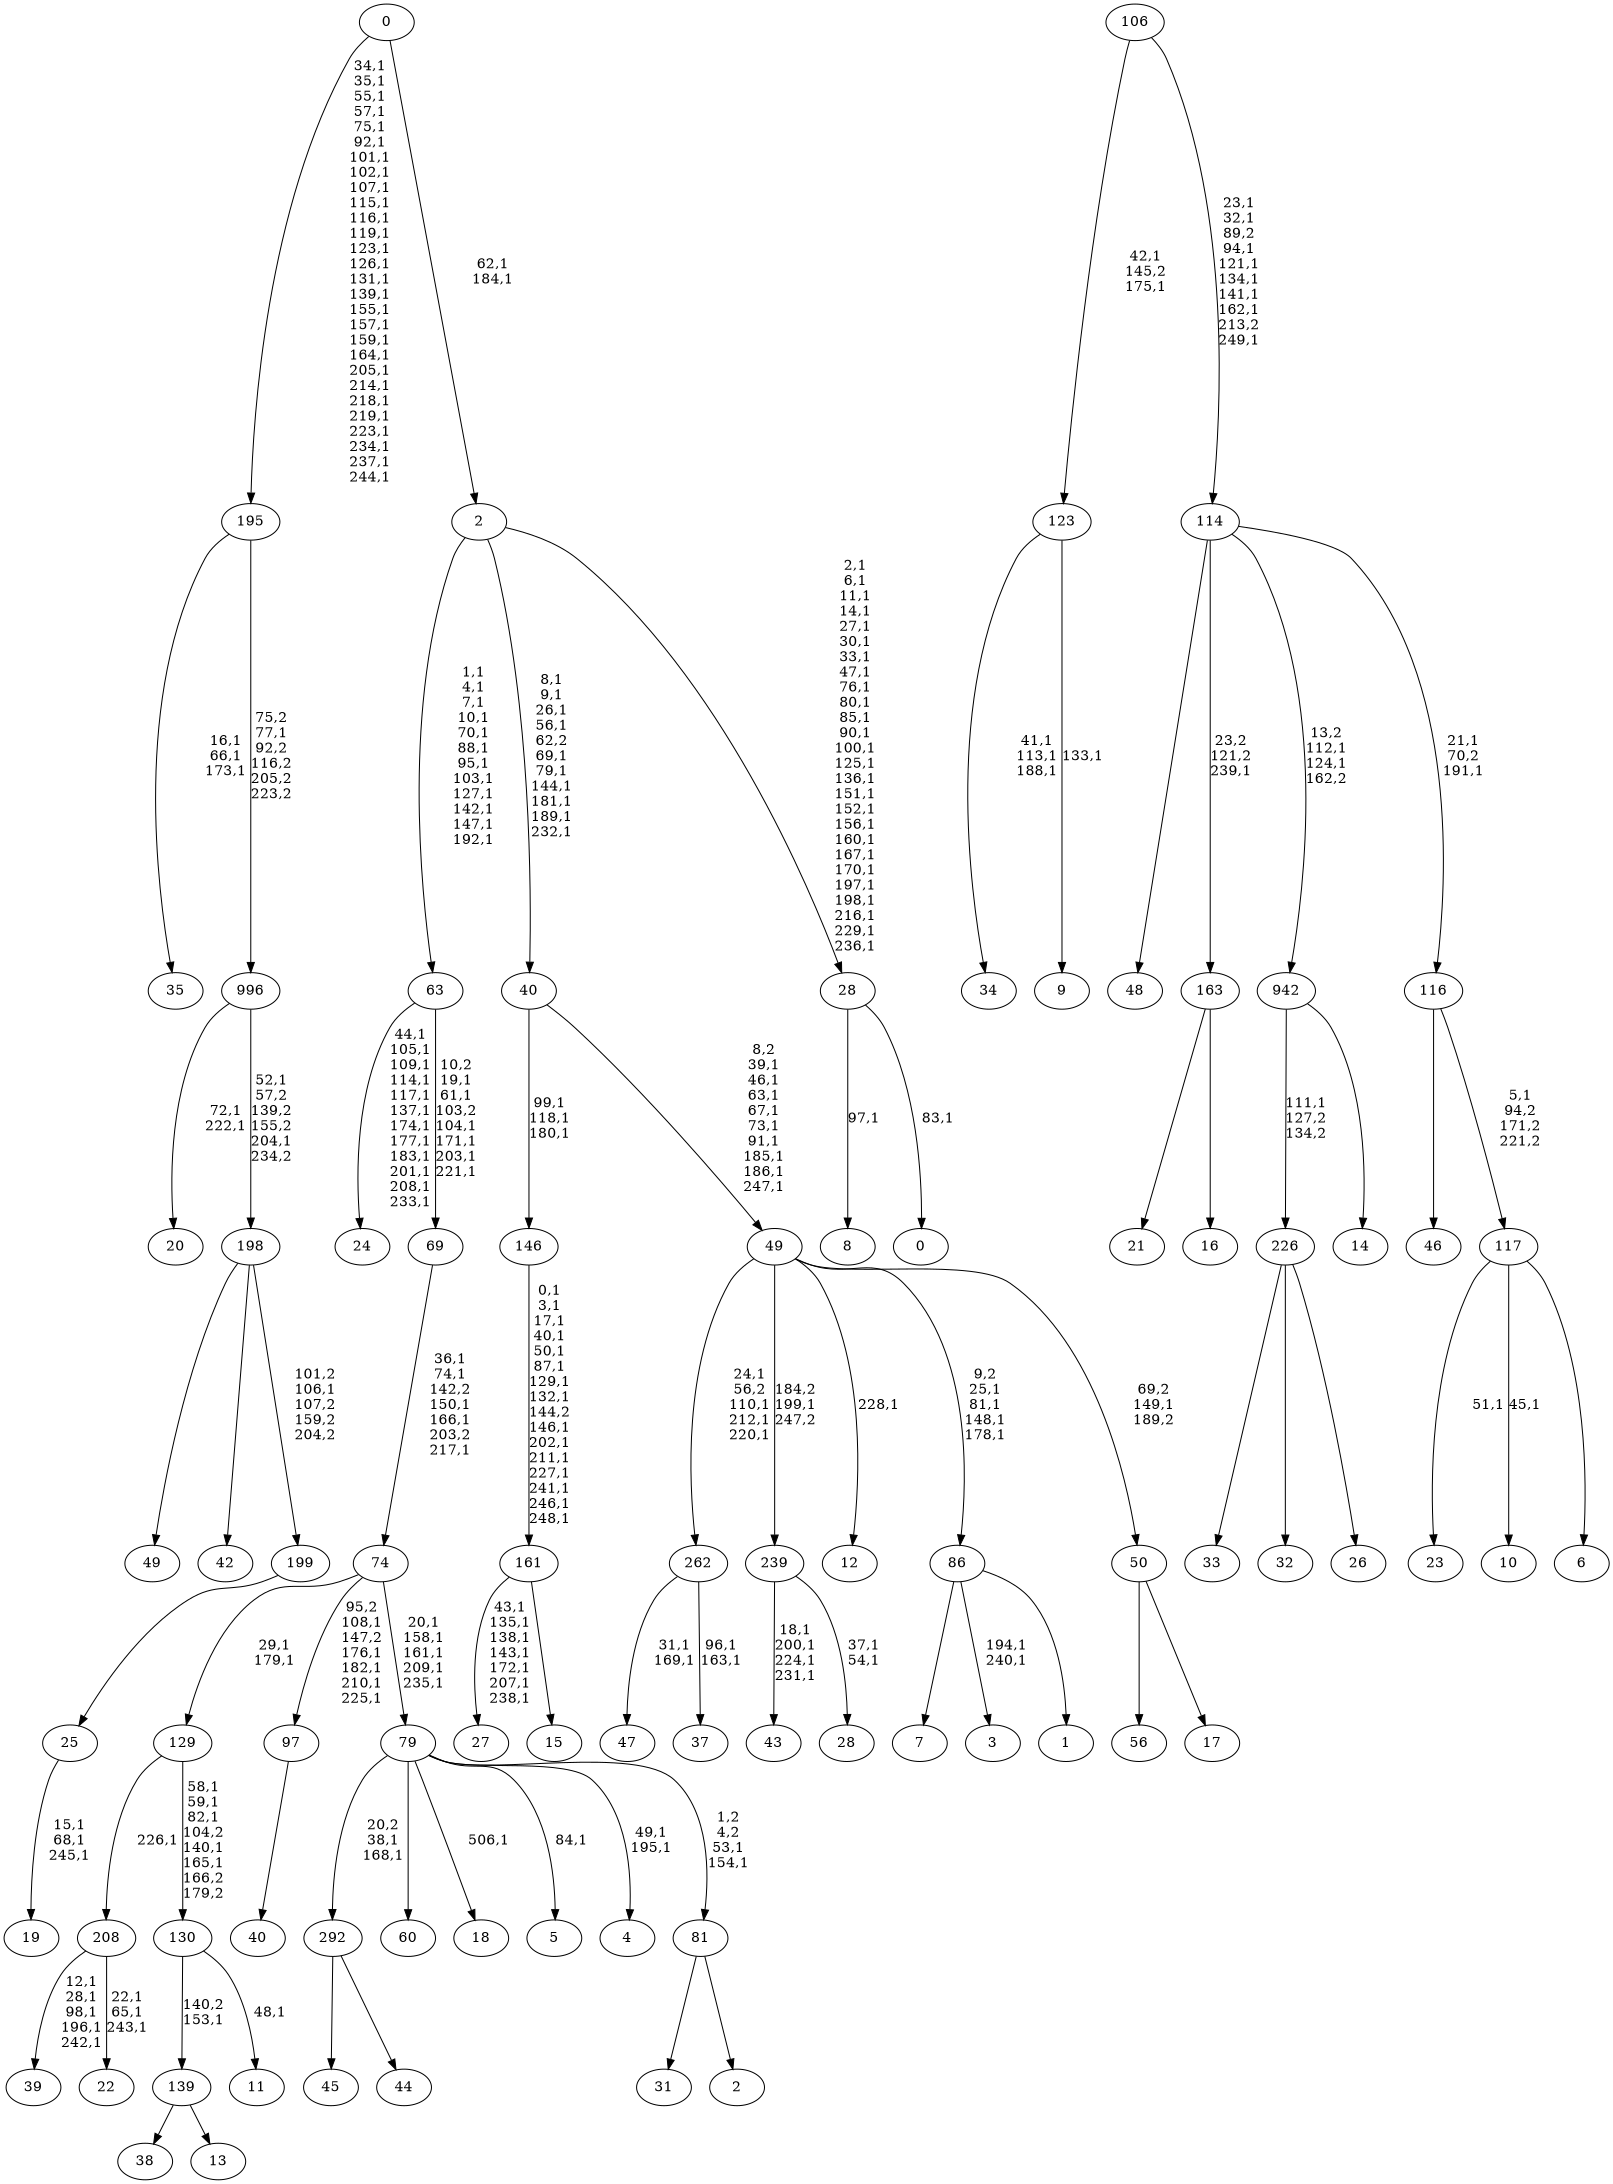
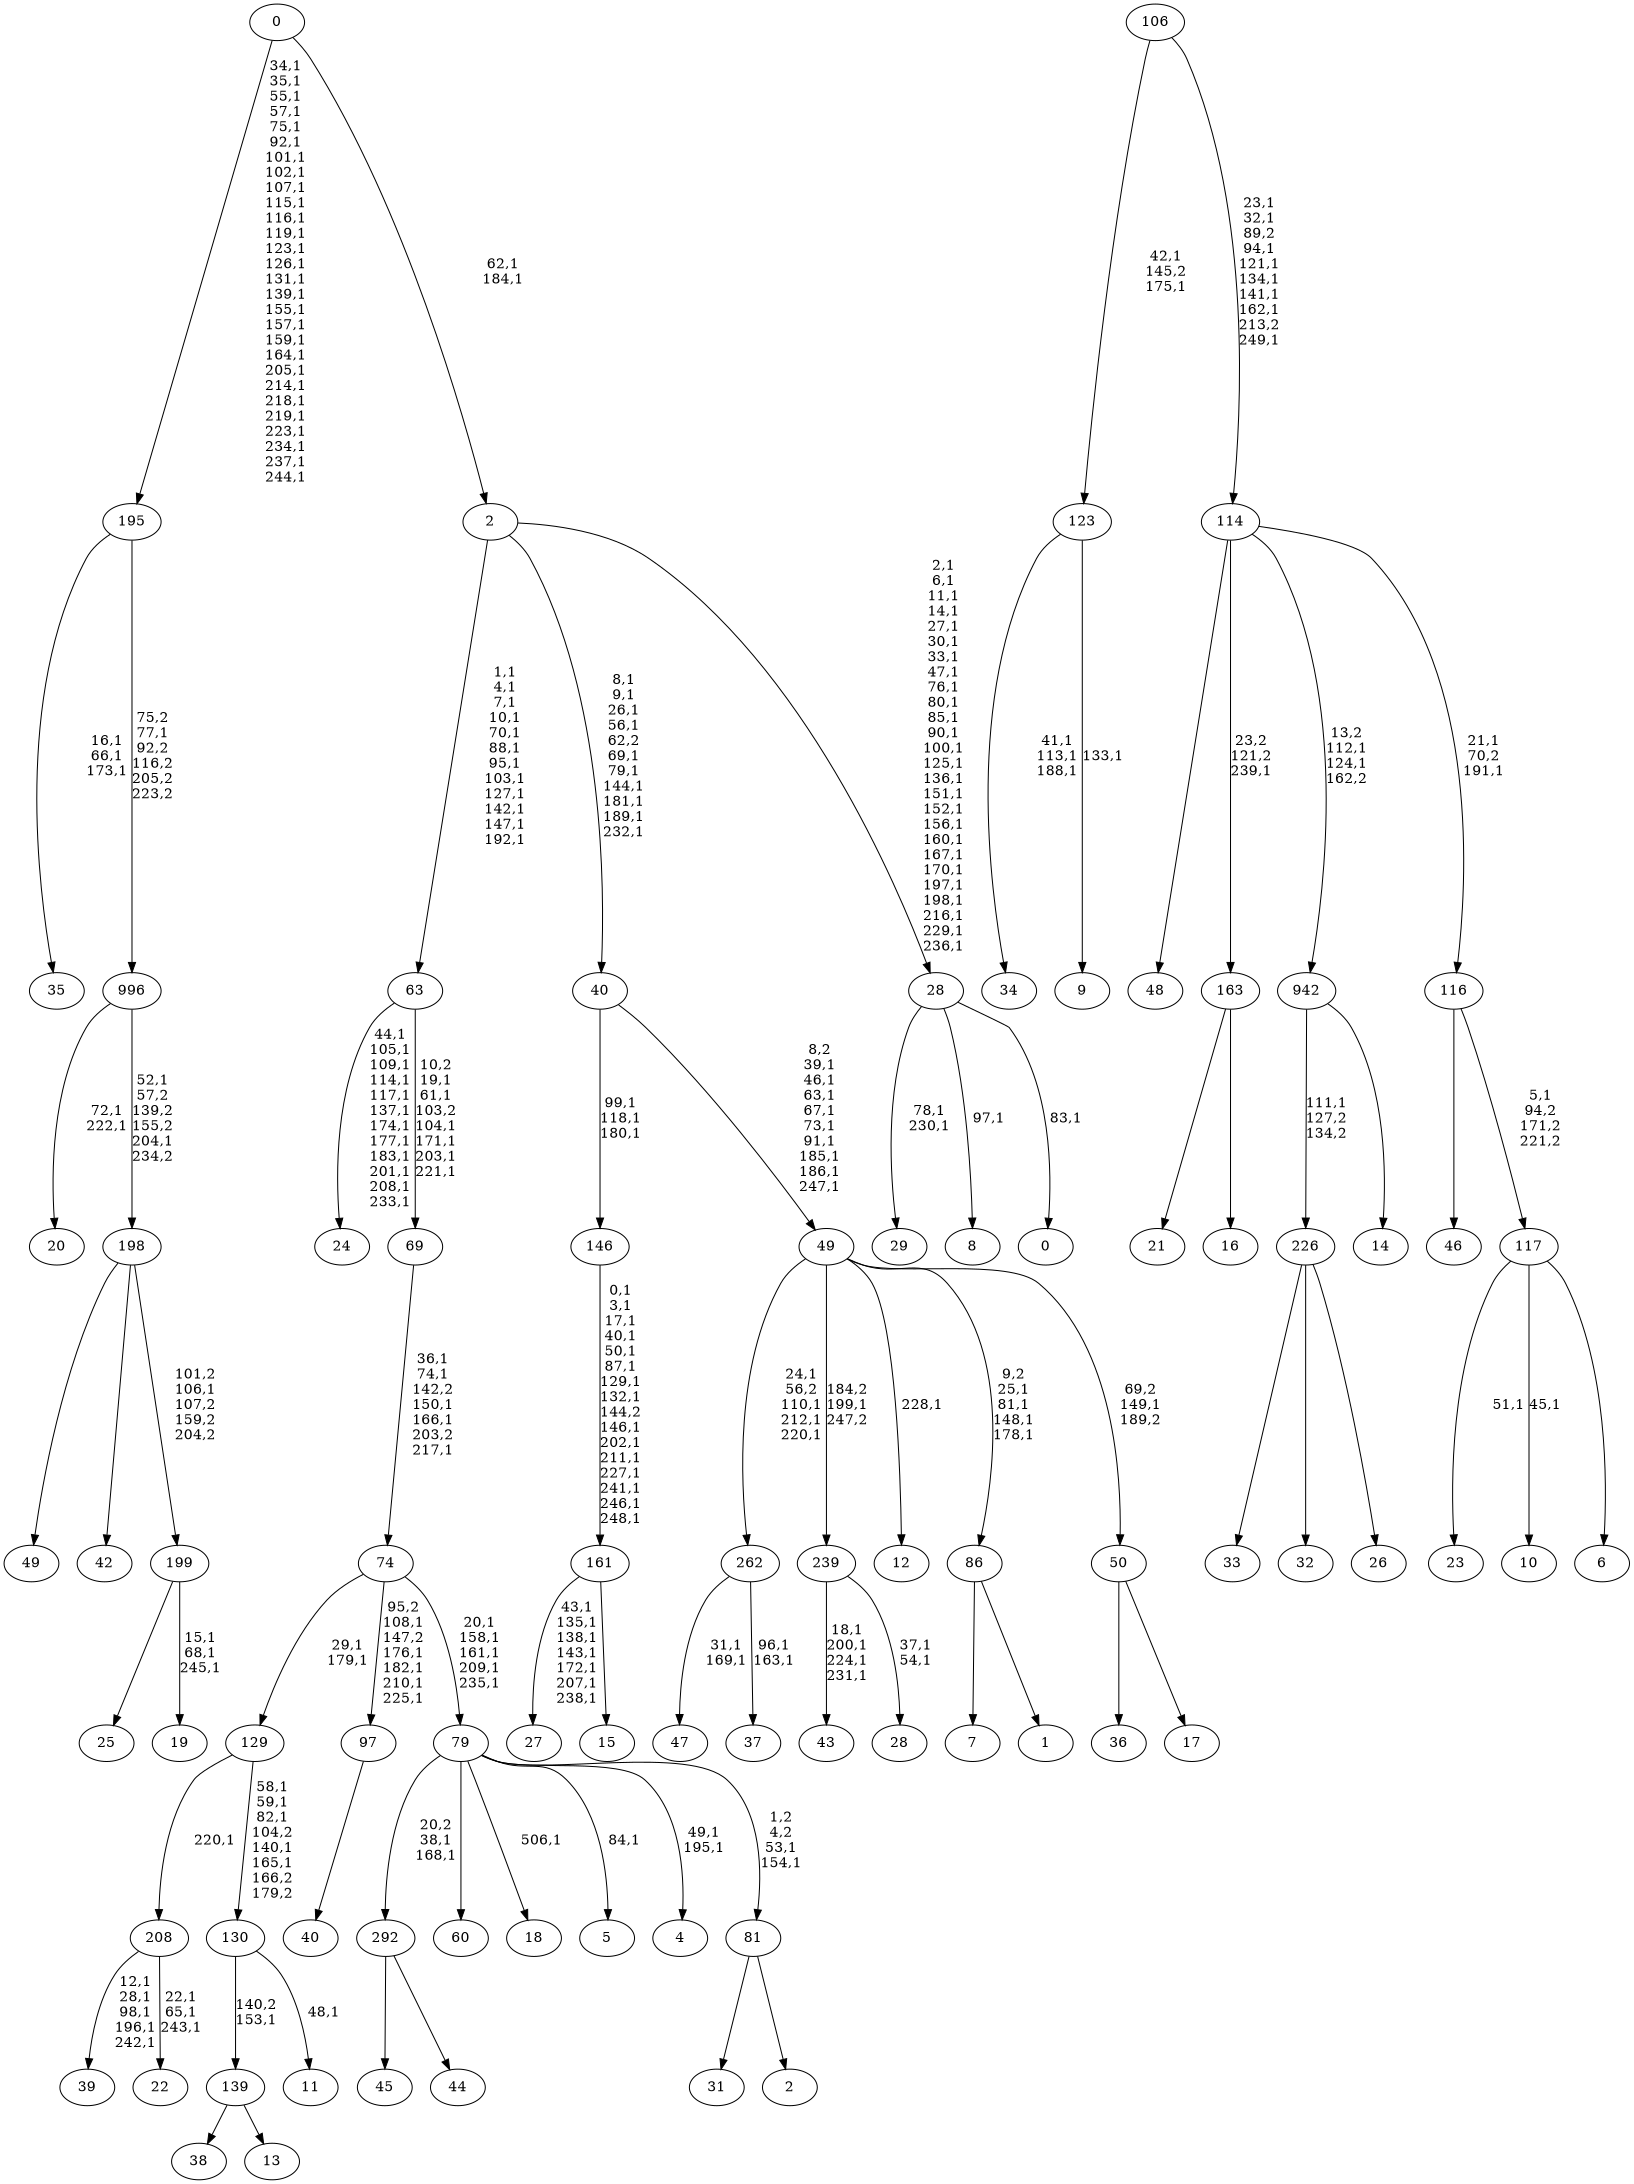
  digraph {
    n1 [label=49]
    n2 [label=48]
    n3 [label=47]
    n4 [label=46]
    n5 [label=45]
    n6 [label=44]
    292
    n8 [label=43]
    n9 [label=42]
    n10 [label=40]
    n11 [label=39]
    n12 [label=38]
    n13 [label=37]
    262
-   n15 [label=56]
+   n15 [label=36]
    n16 [label=35]
    n17 [label=34]
    n18 [label=33]
    n19 [label=32]
    n20 [label=31]
    n21 [label=60]
+   n22 [label=29]
    n23 [label=28]
    239
    n25 [label=27]
    n26 [label=26]
    n27 [label=226]
    n28 [label=25]
    n29 [label=24]
    n30 [label=23]
    n31 [label=22]
    208
    n33 [label=21]
    n34 [label=20]
    n35 [label=19]
    199
    198
    n38 [label=996]
    195
    n40 [label=18]
    n41 [label=17]
    n42 [label=16]
    163
    n44 [label=15]
    161
    146
    n47 [label=14]
    n48 [label=942]
    n49 [label=13]
    139
    n51 [label=12]
    n52 [label=11]
    n53 [label=130]
    129
    n55 [label=10]
    n56 [label=9]
    123
    n58 [label=8]
    n59 [label=7]
    n60 [label=6]
    117
    116
    114
    106
    n65 [label=5]
    97
    n67 [label=4]
-   n68 [label=3]
    86
    n70 [label=1]
    n71 [label=2]
    81
    79
    74
    69
    63
    50
    49
    40
    n80 [label=0]
    28
    2
    0
    292 -> n5
    292 -> n6
    262 -> n3 [label="31,1\n169,1"]
    262 -> n13 [label="96,1\n163,1"]
    239 -> n8 [label="18,1\n200,1\n224,1\n231,1"]
    239 -> n23 [label="37,1\n54,1"]
    n27 -> n18
    n27 -> n19
    n27 -> n26
    208 -> n11 [label="12,1\n28,1\n98,1\n196,1\n242,1"]
    208 -> n31 [label="22,1\n65,1\n243,1"]
    199 -> n28
-   n28 -> n35 [label="15,1\n68,1\n245,1"]
+   199 -> n35 [label="15,1\n68,1\n245,1"]
    198 -> n1
    198 -> n9
    198 -> 199 [label="101,2\n106,1\n107,2\n159,2\n204,2"]
    n38 -> n34 [label="72,1\n222,1"]
    n38 -> 198 [label="52,1\n57,2\n139,2\n155,2\n204,1\n234,2"]
    195 -> n16 [label="16,1\n66,1\n173,1"]
    195 -> n38 [label="75,2\n77,1\n92,2\n116,2\n205,2\n223,2"]
    163 -> n33
    163 -> n42
    161 -> n25 [label="43,1\n135,1\n138,1\n143,1\n172,1\n207,1\n238,1"]
    161 -> n44
    146 -> 161 [label="0,1\n3,1\n17,1\n40,1\n50,1\n87,1\n129,1\n132,1\n144,2\n146,1\n202,1\n211,1\n227,1\n241,1\n246,1\n248,1"]
    n48 -> n27 [label="111,1\n127,2\n134,2"]
    n48 -> n47
    139 -> n12
    139 -> n49
    n53 -> 139 [label="140,2\n153,1"]
    n53 -> n52 [label="48,1"]
-   129 -> 208 [label="226,1"]
+   129 -> 208 [label="220,1"]
    129 -> n53 [label="58,1\n59,1\n82,1\n104,2\n140,1\n165,1\n166,2\n179,2"]
    123 -> n17 [label="41,1\n113,1\n188,1"]
    123 -> n56 [label="133,1"]
    117 -> n30 [label="51,1"]
    117 -> n55 [label="45,1"]
    117 -> n60
    116 -> n4
    116 -> 117 [label="5,1\n94,2\n171,2\n221,2"]
    114 -> n2
    114 -> 163 [label="23,2\n121,2\n239,1"]
    114 -> n48 [label="13,2\n112,1\n124,1\n162,2"]
    114 -> 116 [label="21,1\n70,2\n191,1"]
    106 -> 123 [label="42,1\n145,2\n175,1"]
    106 -> 114 [label="23,1\n32,1\n89,2\n94,1\n121,1\n134,1\n141,1\n162,1\n213,2\n249,1"]
    97 -> n10
    86 -> n59
-   86 -> n68 [label="194,1\n240,1"]
    86 -> n70
    81 -> n20
    81 -> n71
    79 -> 292 [label="20,2\n38,1\n168,1"]
    79 -> n21
    79 -> n40 [label="506,1"]
    79 -> n65 [label="84,1"]
    79 -> n67 [label="49,1\n195,1"]
    79 -> 81 [label="1,2\n4,2\n53,1\n154,1"]
    74 -> 129 [label="29,1\n179,1"]
    74 -> 97 [label="95,2\n108,1\n147,2\n176,1\n182,1\n210,1\n225,1"]
    74 -> 79 [label="20,1\n158,1\n161,1\n209,1\n235,1"]
    69 -> 74 [label="36,1\n74,1\n142,2\n150,1\n166,1\n203,2\n217,1"]
    63 -> n29 [label="44,1\n105,1\n109,1\n114,1\n117,1\n137,1\n174,1\n177,1\n183,1\n201,1\n208,1\n233,1"]
    63 -> 69 [label="10,2\n19,1\n61,1\n103,2\n104,1\n171,1\n203,1\n221,1"]
    50 -> n15
    50 -> n41
    49 -> 262 [label="24,1\n56,2\n110,1\n212,1\n220,1"]
    49 -> 239 [label="184,2\n199,1\n247,2"]
    49 -> n51 [label="228,1"]
    49 -> 86 [label="9,2\n25,1\n81,1\n148,1\n178,1"]
    49 -> 50 [label="69,2\n149,1\n189,2"]
    40 -> 146 [label="99,1\n118,1\n180,1"]
    40 -> 49 [label="8,2\n39,1\n46,1\n63,1\n67,1\n73,1\n91,1\n185,1\n186,1\n247,1"]
+   28 -> n22 [label="78,1\n230,1"]
    28 -> n58 [label="97,1"]
    28 -> n80 [label="83,1"]
    2 -> 63 [label="1,1\n4,1\n7,1\n10,1\n70,1\n88,1\n95,1\n103,1\n127,1\n142,1\n147,1\n192,1"]
    2 -> 40 [label="8,1\n9,1\n26,1\n56,1\n62,2\n69,1\n79,1\n144,1\n181,1\n189,1\n232,1"]
    2 -> 28 [label="2,1\n6,1\n11,1\n14,1\n27,1\n30,1\n33,1\n47,1\n76,1\n80,1\n85,1\n90,1\n100,1\n125,1\n136,1\n151,1\n152,1\n156,1\n160,1\n167,1\n170,1\n197,1\n198,1\n216,1\n229,1\n236,1"]
    0 -> 195 [label="34,1\n35,1\n55,1\n57,1\n75,1\n92,1\n101,1\n102,1\n107,1\n115,1\n116,1\n119,1\n123,1\n126,1\n131,1\n139,1\n155,1\n157,1\n159,1\n164,1\n205,1\n214,1\n218,1\n219,1\n223,1\n234,1\n237,1\n244,1"]
    0 -> 2 [label="62,1\n184,1"]
  }
